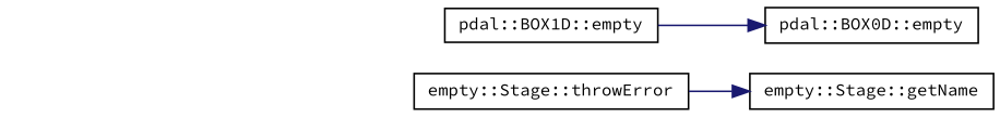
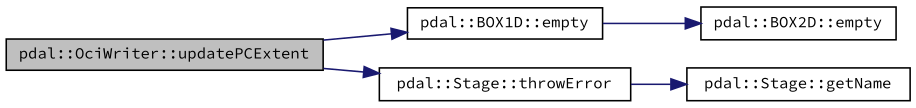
  digraph {
    fontname="Source Code Pro"
    rankdir=LR
    node [color=black fillcolor=white fontname="Source Code Pro" fontsize=10 shape=record style=filled]
    edge [color=midnightblue fontname="Source Code Pro" fontsize=10 labelfontname=Helvetica labelfontsize=10 style=solid]
+   n1 [fillcolor=grey75 fontcolor=black height=0.2 label="pdal::OciWriter::updatePCExtent" width=0.4]
    n2 [height=0.2 label="pdal::BOX1D::empty" width=0.4]
-   n3 [height=0.2 label="empty::Stage::throwError" width=0.4]
-   n4 [height=0.2 label="pdal::BOX0D::empty" width=0.4]
-   n5 [height=0.2 label="empty::Stage::getName" width=0.4]
+   n3 [height=0.2 label="pdal::Stage::throwError" width=0.4]
+   n4 [height=0.2 label="pdal::BOX2D::empty" width=0.4]
+   n5 [height=0.2 label="pdal::Stage::getName" width=0.4]
+   n1 -> n2
+   n1 -> n3
    n2 -> n4
    n3 -> n5
  }
